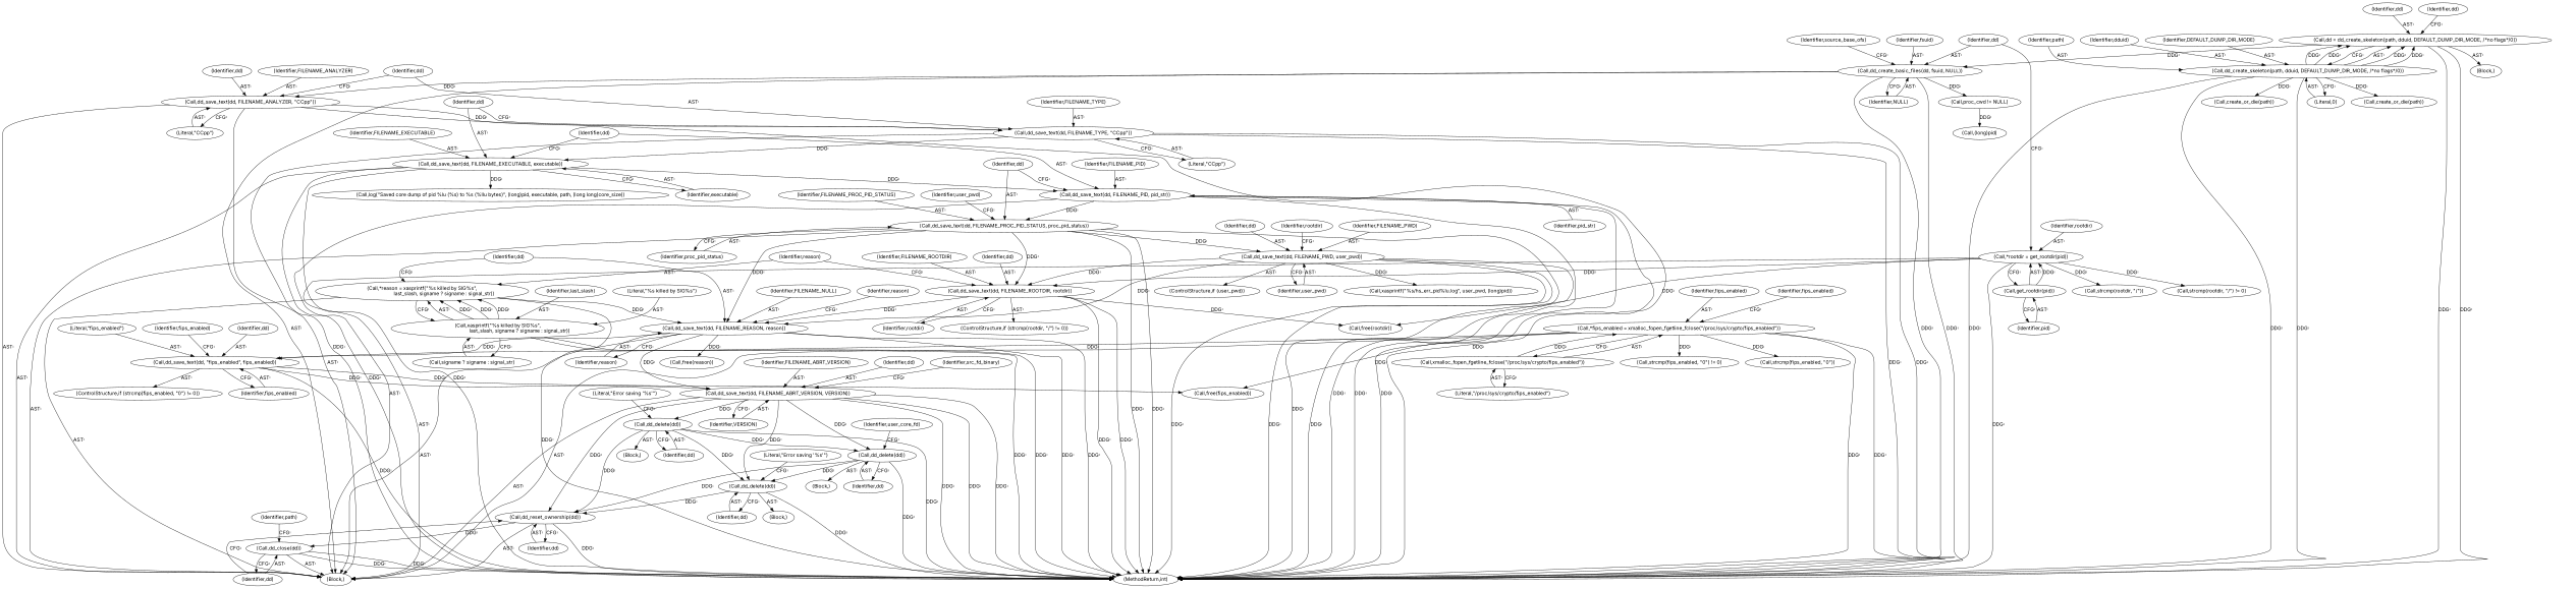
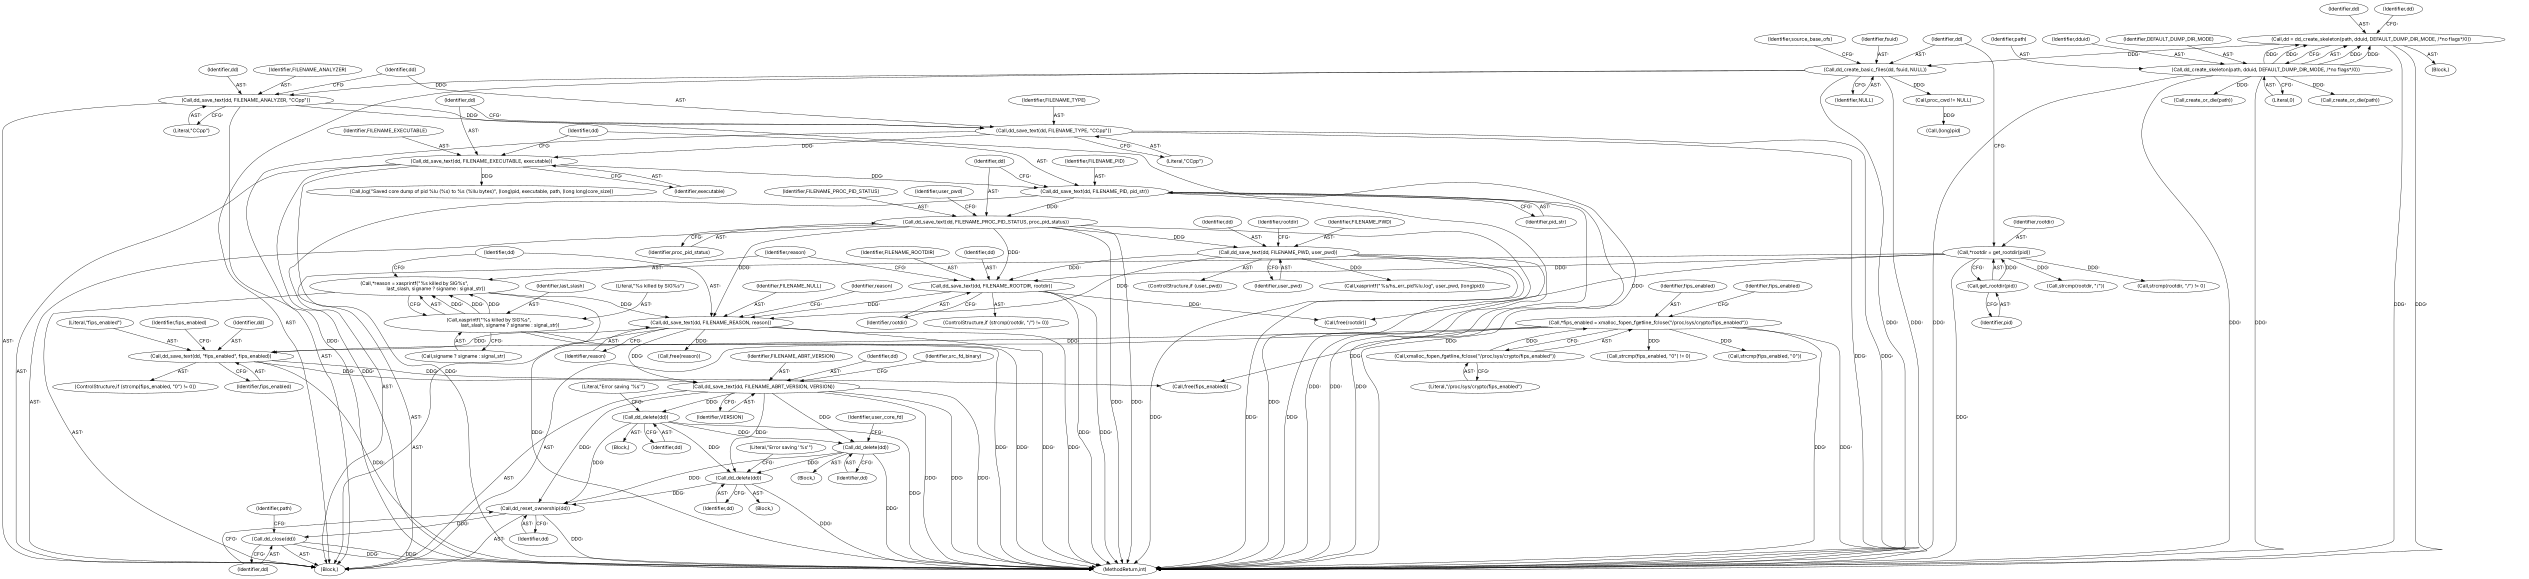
  digraph {
    fontname=Inter
    node [fontname=Inter]
    edge [fontname=Inter]
    n1 [label="(Call,dd_delete(dd))"]
    n2 [label="(Call,dd_delete(dd))"]
    n3 [label="(Call,dd_delete(dd))"]
    n4 [label="(Call,dd_reset_ownership(dd))"]
    n5 [label="(Identifier,dd)"]
    n6 [label="(Block,)"]
    n7 [label="(MethodReturn,int)"]
    n8 [label="(Identifier,dd)"]
    n9 [label="(Block,)"]
    n10 [label="(Block,)"]
    n11 [label="(Identifier,dd)"]
    n12 [label="(Block,)"]
    n13 [label="(Call,dd_close(dd))"]
    n14 [label="(Identifier,dd)"]
    n15 [label="(Call,dd_save_text(dd, FILENAME_ABRT_VERSION, VERSION))"]
    n16 [label="(Identifier,VERSION)"]
    n17 [label="(Call,dd_save_text(dd, FILENAME_REASON, reason))"]
    n18 [label="(Call,dd_save_text(dd, \"fips_enabled\", fips_enabled))"]
    n19 [label="(Identifier,reason)"]
    n20 [label="(Call,free(reason))"]
    n21 [label="(Call,free(fips_enabled))"]
    n22 [label="(ControlStructure,if (strcmp(fips_enabled, \"0\") != 0))"]
    n23 [label="(Identifier,fips_enabled)"]
    n24 [label="(Call,dd_save_text(dd, FILENAME_PROC_PID_STATUS, proc_pid_status))"]
    n25 [label="(Call,dd_save_text(dd, FILENAME_ROOTDIR, rootdir))"]
    n26 [label="(Call,dd_save_text(dd, FILENAME_PWD, user_pwd))"]
    n27 [label="(Identifier,proc_pid_status)"]
    n28 [label="(Identifier,rootdir)"]
    n29 [label="(ControlStructure,if (strcmp(rootdir, \"/\") != 0))"]
    n30 [label="(Call,free(rootdir))"]
    n31 [label="(Call,xasprintf(\"%s/hs_err_pid%lu.log\", user_pwd, (long)pid))"]
    n32 [label="(ControlStructure,if (user_pwd))"]
    n33 [label="(Identifier,user_pwd)"]
    n34 [label="(Call,dd_save_text(dd, FILENAME_PID, pid_str))"]
    n35 [label="(Identifier,pid_str)"]
    n36 [label="(Call,dd_save_text(dd, FILENAME_EXECUTABLE, executable))"]
    n37 [label="(Identifier,executable)"]
    n38 [label="(Call,log(\"Saved core dump of pid %lu (%s) to %s (%llu bytes)\", (long)pid, executable, path, (long long)core_size))"]
    n39 [label="(Call,dd_save_text(dd, FILENAME_TYPE, \"CCpp\"))"]
    n40 [label="(Literal,\"CCpp\")"]
    n41 [label="(Call,dd_save_text(dd, FILENAME_ANALYZER, \"CCpp\"))"]
    n42 [label="(Literal,\"CCpp\")"]
    n43 [label="(Call,dd_create_basic_files(dd, fsuid, NULL))"]
    n44 [label="(Call,proc_cwd != NULL)"]
    n45 [label="(Identifier,NULL)"]
    n46 [label="(Call,(long)pid)"]
    n47 [label="(Call,dd = dd_create_skeleton(path, dduid, DEFAULT_DUMP_DIR_MODE, /*no flags*/0))"]
    n48 [label="(Call,dd_create_skeleton(path, dduid, DEFAULT_DUMP_DIR_MODE, /*no flags*/0))"]
    n49 [label="(Block,)"]
    n50 [label="(Call,create_or_die(path))"]
    n51 [label="(Literal,0)"]
    n52 [label="(Call,create_or_die(path))"]
    n53 [label="(Call,*rootdir = get_rootdir(pid))"]
    n54 [label="(Call,get_rootdir(pid))"]
    n55 [label="(Call,strcmp(rootdir, \"/\") != 0)"]
    n56 [label="(Call,strcmp(rootdir, \"/\"))"]
    n57 [label="(Identifier,pid)"]
    n58 [label="(Call,*reason = xasprintf(\"%s killed by SIG%s\",\n                                 last_slash, signame ? signame : signal_str))"]
    n59 [label="(Call,xasprintf(\"%s killed by SIG%s\",\n                                 last_slash, signame ? signame : signal_str))"]
    n60 [label="(Call,signame ? signame : signal_str)"]
    n61 [label="(Call,*fips_enabled = xmalloc_fopen_fgetline_fclose(\"/proc/sys/crypto/fips_enabled\"))"]
    n62 [label="(Call,xmalloc_fopen_fgetline_fclose(\"/proc/sys/crypto/fips_enabled\"))"]
    n63 [label="(Call,strcmp(fips_enabled, \"0\") != 0)"]
    n64 [label="(Call,strcmp(fips_enabled, \"0\"))"]
    n65 [label="(Literal,\"/proc/sys/crypto/fips_enabled\")"]
    n66 [label="(Identifier,dd)"]
    n67 [label="(Literal,\"Error saving '%s'\")"]
    n68 [label="(Identifier,reason)"]
    n69 [label="(Identifier,dd)"]
    n70 [label="(Identifier,FILENAME_PID)"]
    n71 [label="(Identifier,dd)"]
    n72 [label="(Identifier,dd)"]
    n73 [label="(Identifier,FILENAME_ROOTDIR)"]
    n74 [label="(Identifier,user_core_fd)"]
    n75 [label="(Identifier,dd)"]
    n76 [label="(Identifier,FILENAME_EXECUTABLE)"]
    n77 [label="(Identifier,DEFAULT_DUMP_DIR_MODE)"]
    n78 [label="(Literal,\"Error saving '%s'\")"]
    n79 [label="(Identifier,source_base_ofs)"]
    n80 [label="(Identifier,user_pwd)"]
    n81 [label="(Identifier,dd)"]
    n82 [label="(Identifier,dd)"]
    n83 [label="(Identifier,dd)"]
    n84 [label="(Identifier,last_slash)"]
    n85 [label="(Identifier,dd)"]
    n86 [label="(Identifier,FILENAME_PROC_PID_STATUS)"]
    n87 [label="(Literal,\"%s killed by SIG%s\")"]
    n88 [label="(Identifier,fips_enabled)"]
    n89 [label="(Literal,\"fips_enabled\")"]
    n90 [label="(Identifier,path)"]
    n91 [label="(Identifier,FILENAME_PWD)"]
    n92 [label="(Identifier,FILENAME_ANALYZER)"]
    n93 [label="(Identifier,dd)"]
    n94 [label="(Identifier,rootdir)"]
    n95 [label="(Identifier,fips_enabled)"]
    n96 [label="(Identifier,path)"]
    n97 [label="(Identifier,src_fd_binary)"]
    n98 [label="(Identifier,reason)"]
    n99 [label="(Identifier,dduid)"]
    n100 [label="(Identifier,dd)"]
    n101 [label="(Identifier,dd)"]
    n102 [label="(Identifier,dd)"]
    n103 [label="(Identifier,FILENAME_NULL)"]
    n104 [label="(Identifier,rootdir)"]
    n105 [label="(Identifier,fsuid)"]
    n106 [label="(Identifier,FILENAME_ABRT_VERSION)"]
    n107 [label="(Identifier,fips_enabled)"]
    n108 [label="(Identifier,dd)"]
    n109 [label="(Identifier,FILENAME_TYPE)"]
    n1 -> n2 [label="DDG: "]
    n1 -> n3 [label="DDG: "]
    n1 -> n4 [label="DDG: "]
    n1 -> n5 [label="CFG: "]
    n1 -> n6 [label="AST: "]
    n1 -> n7 [label="DDG: "]
    n2 -> n3 [label="DDG: "]
    n2 -> n4 [label="DDG: "]
    n2 -> n7 [label="DDG: "]
    n2 -> n8 [label="CFG: "]
    n2 -> n9 [label="AST: "]
    n3 -> n4 [label="DDG: "]
    n3 -> n7 [label="DDG: "]
    n3 -> n10 [label="AST: "]
    n3 -> n11 [label="CFG: "]
    n4 -> n7 [label="DDG: "]
    n4 -> n12 [label="AST: "]
    n4 -> n13 [label="DDG: "]
    n4 -> n14 [label="CFG: "]
    n5 -> n1 [label="AST: "]
    n8 -> n2 [label="AST: "]
    n11 -> n3 [label="AST: "]
    n13 -> n7 [label="DDG: "]
    n13 -> n7 [label="DDG: "]
    n13 -> n12 [label="AST: "]
    n13 -> n66 [label="CFG: "]
    n14 -> n4 [label="AST: "]
    n15 -> n1 [label="DDG: "]
    n15 -> n2 [label="DDG: "]
    n15 -> n3 [label="DDG: "]
    n15 -> n4 [label="DDG: "]
    n15 -> n7 [label="DDG: "]
    n15 -> n7 [label="DDG: "]
    n15 -> n7 [label="DDG: "]
    n15 -> n12 [label="AST: "]
    n15 -> n16 [label="CFG: "]
    n16 -> n15 [label="AST: "]
    n17 -> n7 [label="DDG: "]
    n17 -> n7 [label="DDG: "]
    n17 -> n12 [label="AST: "]
    n17 -> n15 [label="DDG: "]
    n17 -> n18 [label="DDG: "]
    n17 -> n19 [label="CFG: "]
    n17 -> n20 [label="DDG: "]
    n18 -> n7 [label="DDG: "]
    n18 -> n15 [label="DDG: "]
    n18 -> n21 [label="DDG: "]
    n18 -> n22 [label="AST: "]
    n18 -> n23 [label="CFG: "]
    n19 -> n17 [label="AST: "]
    n23 -> n18 [label="AST: "]
    n24 -> n7 [label="DDG: "]
    n24 -> n7 [label="DDG: "]
    n24 -> n7 [label="DDG: "]
    n24 -> n12 [label="AST: "]
    n24 -> n17 [label="DDG: "]
    n24 -> n25 [label="DDG: "]
    n24 -> n26 [label="DDG: "]
    n24 -> n27 [label="CFG: "]
    n25 -> n7 [label="DDG: "]
    n25 -> n7 [label="DDG: "]
    n25 -> n17 [label="DDG: "]
    n25 -> n28 [label="CFG: "]
    n25 -> n29 [label="AST: "]
    n25 -> n30 [label="DDG: "]
    n26 -> n7 [label="DDG: "]
    n26 -> n7 [label="DDG: "]
    n26 -> n7 [label="DDG: "]
    n26 -> n17 [label="DDG: "]
    n26 -> n25 [label="DDG: "]
    n26 -> n31 [label="DDG: "]
    n26 -> n32 [label="AST: "]
    n26 -> n33 [label="CFG: "]
    n27 -> n24 [label="AST: "]
    n28 -> n25 [label="AST: "]
    n33 -> n26 [label="AST: "]
    n34 -> n7 [label="DDG: "]
    n34 -> n7 [label="DDG: "]
    n34 -> n7 [label="DDG: "]
    n34 -> n12 [label="AST: "]
    n34 -> n24 [label="DDG: "]
+   n34 -> n35 [label="CFG: "]
    n35 -> n34 [label="AST: "]
    n36 -> n7 [label="DDG: "]
    n36 -> n7 [label="DDG: "]
    n36 -> n12 [label="AST: "]
    n36 -> n34 [label="DDG: "]
    n36 -> n37 [label="CFG: "]
    n36 -> n38 [label="DDG: "]
    n37 -> n36 [label="AST: "]
    n39 -> n7 [label="DDG: "]
    n39 -> n7 [label="DDG: "]
    n39 -> n12 [label="AST: "]
    n39 -> n36 [label="DDG: "]
    n39 -> n40 [label="CFG: "]
    n40 -> n39 [label="AST: "]
    n41 -> n7 [label="DDG: "]
    n41 -> n7 [label="DDG: "]
    n41 -> n12 [label="AST: "]
    n41 -> n39 [label="DDG: "]
    n41 -> n42 [label="CFG: "]
    n42 -> n41 [label="AST: "]
    n43 -> n7 [label="DDG: "]
    n43 -> n7 [label="DDG: "]
    n43 -> n12 [label="AST: "]
    n43 -> n41 [label="DDG: "]
    n43 -> n44 [label="DDG: "]
    n43 -> n45 [label="CFG: "]
    n44 -> n46 [label="DDG: "]
    n45 -> n43 [label="AST: "]
    n47 -> n7 [label="DDG: "]
    n47 -> n7 [label="DDG: "]
    n47 -> n43 [label="DDG: "]
    n47 -> n48 [label="CFG: "]
    n47 -> n49 [label="AST: "]
    n48 -> n7 [label="DDG: "]
    n48 -> n7 [label="DDG: "]
    n48 -> n7 [label="DDG: "]
    n48 -> n47 [label="AST: "]
    n48 -> n47 [label="DDG: "]
    n48 -> n47 [label="DDG: "]
    n48 -> n47 [label="DDG: "]
    n48 -> n47 [label="DDG: "]
    n48 -> n50 [label="DDG: "]
    n48 -> n51 [label="CFG: "]
    n48 -> n52 [label="DDG: "]
    n51 -> n48 [label="AST: "]
    n53 -> n7 [label="DDG: "]
    n53 -> n12 [label="AST: "]
    n53 -> n25 [label="DDG: "]
    n53 -> n30 [label="DDG: "]
    n53 -> n54 [label="CFG: "]
    n53 -> n55 [label="DDG: "]
    n53 -> n56 [label="DDG: "]
    n54 -> n53 [label="AST: "]
    n54 -> n53 [label="DDG: "]
    n54 -> n57 [label="CFG: "]
    n57 -> n54 [label="AST: "]
    n58 -> n7 [label="DDG: "]
    n58 -> n12 [label="AST: "]
    n58 -> n17 [label="DDG: "]
    n58 -> n59 [label="CFG: "]
    n59 -> n7 [label="DDG: "]
    n59 -> n7 [label="DDG: "]
    n59 -> n58 [label="AST: "]
    n59 -> n58 [label="DDG: "]
    n59 -> n58 [label="DDG: "]
    n59 -> n58 [label="DDG: "]
    n59 -> n60 [label="CFG: "]
    n60 -> n59 [label="AST: "]
    n61 -> n7 [label="DDG: "]
    n61 -> n7 [label="DDG: "]
    n61 -> n12 [label="AST: "]
    n61 -> n18 [label="DDG: "]
    n61 -> n21 [label="DDG: "]
    n61 -> n62 [label="CFG: "]
    n61 -> n63 [label="DDG: "]
    n61 -> n64 [label="DDG: "]
    n62 -> n61 [label="AST: "]
    n62 -> n61 [label="DDG: "]
    n62 -> n65 [label="CFG: "]
    n65 -> n62 [label="AST: "]
    n66 -> n4 [label="CFG: "]
    n66 -> n13 [label="AST: "]
    n67 -> n1 [label="CFG: "]
    n68 -> n25 [label="CFG: "]
    n68 -> n58 [label="AST: "]
    n69 -> n41 [label="AST: "]
    n70 -> n34 [label="AST: "]
    n71 -> n43 [label="AST: "]
    n71 -> n53 [label="CFG: "]
    n72 -> n25 [label="AST: "]
    n73 -> n25 [label="AST: "]
    n74 -> n2 [label="CFG: "]
    n75 -> n47 [label="AST: "]
    n76 -> n36 [label="AST: "]
    n77 -> n48 [label="AST: "]
    n78 -> n3 [label="CFG: "]
    n79 -> n43 [label="CFG: "]
    n80 -> n24 [label="CFG: "]
    n81 -> n47 [label="CFG: "]
    n82 -> n36 [label="AST: "]
    n82 -> n39 [label="CFG: "]
    n83 -> n15 [label="AST: "]
    n84 -> n59 [label="AST: "]
    n85 -> n18 [label="AST: "]
    n86 -> n24 [label="AST: "]
    n87 -> n59 [label="AST: "]
    n88 -> n61 [label="CFG: "]
    n89 -> n18 [label="AST: "]
    n90 -> n48 [label="AST: "]
    n91 -> n26 [label="AST: "]
    n92 -> n41 [label="AST: "]
    n93 -> n26 [label="AST: "]
    n94 -> n53 [label="AST: "]
    n95 -> n61 [label="AST: "]
    n96 -> n13 [label="CFG: "]
    n97 -> n15 [label="CFG: "]
    n98 -> n17 [label="CFG: "]
    n99 -> n48 [label="AST: "]
    n100 -> n17 [label="AST: "]
    n100 -> n58 [label="CFG: "]
    n101 -> n39 [label="AST: "]
    n101 -> n41 [label="CFG: "]
    n102 -> n34 [label="AST: "]
    n102 -> n36 [label="CFG: "]
    n103 -> n17 [label="AST: "]
    n104 -> n26 [label="CFG: "]
    n105 -> n43 [label="AST: "]
    n106 -> n15 [label="AST: "]
    n107 -> n18 [label="CFG: "]
    n108 -> n24 [label="AST: "]
    n108 -> n34 [label="CFG: "]
    n109 -> n39 [label="AST: "]
  }
